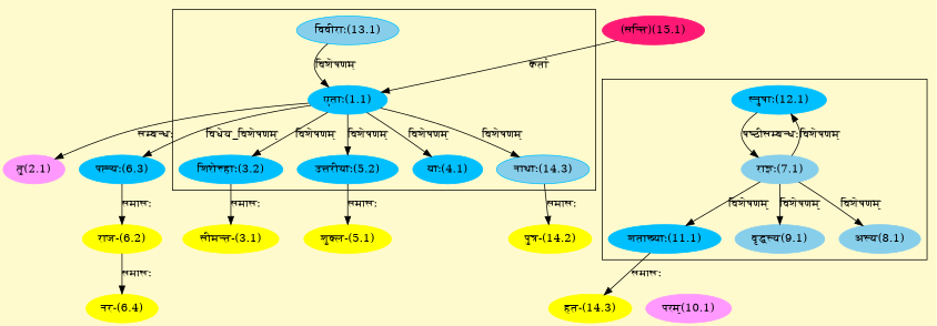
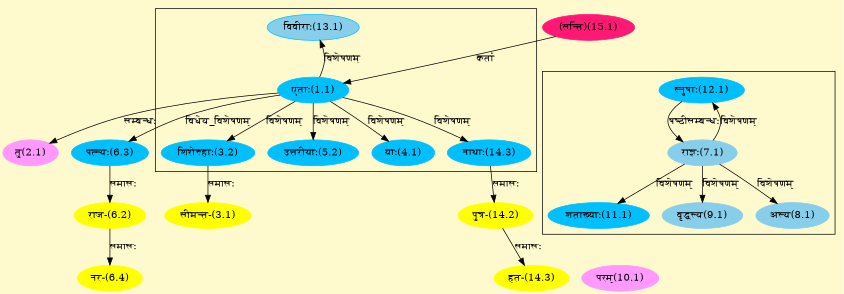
  digraph {
    bgcolor=lemonchiffon1
    compound=true
    rankdir=BT
    node [color="#00BFFF" style=filled]
    edge [dir=back]
    n1 [label="शिरोरुहाः(3.2)"]
    n2 [label="एताः(1.1)"]
    n3 [label="याः(4.1)"]
    n4 [label="उत्तरीयाः(5.2)"]
    n5 [fillcolor="#87CEEB" label="विवीराः(13.1)"]
-   n6 [label="नाथाः(14.3)" fillcolor="#87CEEB"]
+   n6 [label="नाथाः(14.3)"]
    n7 [color="#87CEEB" label="अस्य(8.1)"]
    n8 [color="#87CEEB" label="राज्ञः(7.1)"]
    n9 [color="#87CEEB" label="वृद्धस्य(9.1)"]
    n10 [label="शताख्याः(11.1)"]
    n11 [label="स्नुषाः(12.1)"]
    n12 [color="#FF1975" label="(सन्ति)(15.1)"]
    n13 [color="#FF99FF" label="तु(2.1)"]
    n14 [color="#FFFF00" label="सीमन्त-(3.1)"]
-   n15 [color="#FFFF00" label="शुक्ल-(5.1)"]
    n16 [color="#FFFF00" label="नर-(6.4)"]
    n17 [color="#FFFF00" label="राज-(6.2)"]
    n18 [label="पत्न्यः(6.3)"]
    n19 [color="#FF99FF" label="परम्(10.1)"]
    n20 [color="#FFFF00" label="हत-(14.3)"]
    n21 [color="#FFFF00" label="पुत्र-(14.2)"]
    subgraph cluster_1 {
      n1
      n2
      n3
      n4
      n5
      n6
    }
    subgraph cluster_2 {
      n7
      n8
      n9
      n10
      n11
    }
    n1 -> n2 [label="विशेषणम्"]
    n2 -> n12 [label="कर्ता"]
    n3 -> n2 [label="विशेषणम्"]
    n4 -> n2 [label="विशेषणम्"]
-   n2 -> n5 [label="विशेषणम्"]
+   n5 -> n2 [label="विशेषणम्"]
    n6 -> n2 [label="विशेषणम्"]
    n7 -> n8 [label="विशेषणम्"]
    n8 -> n11 [label="षष्ठीसम्बन्धः"]
    n9 -> n8 [label="विशेषणम्"]
    n10 -> n8 [label="विशेषणम्"]
    n11 -> n8 [label="विशेषणम्"]
    n13 -> n2 [label="सम्बन्धः"]
    n14 -> n1 [label="समासः"]
-   n15 -> n4 [label="समासः"]
    n16 -> n17 [label="समासः"]
    n17 -> n18 [label="समासः"]
    n18 -> n2 [label="विधेय_विशेषणम्"]
-   n20 -> n10 [label="समासः"]
+   n20 -> n21 [label="समासः"]
    n21 -> n6 [label="समासः"]
  }
